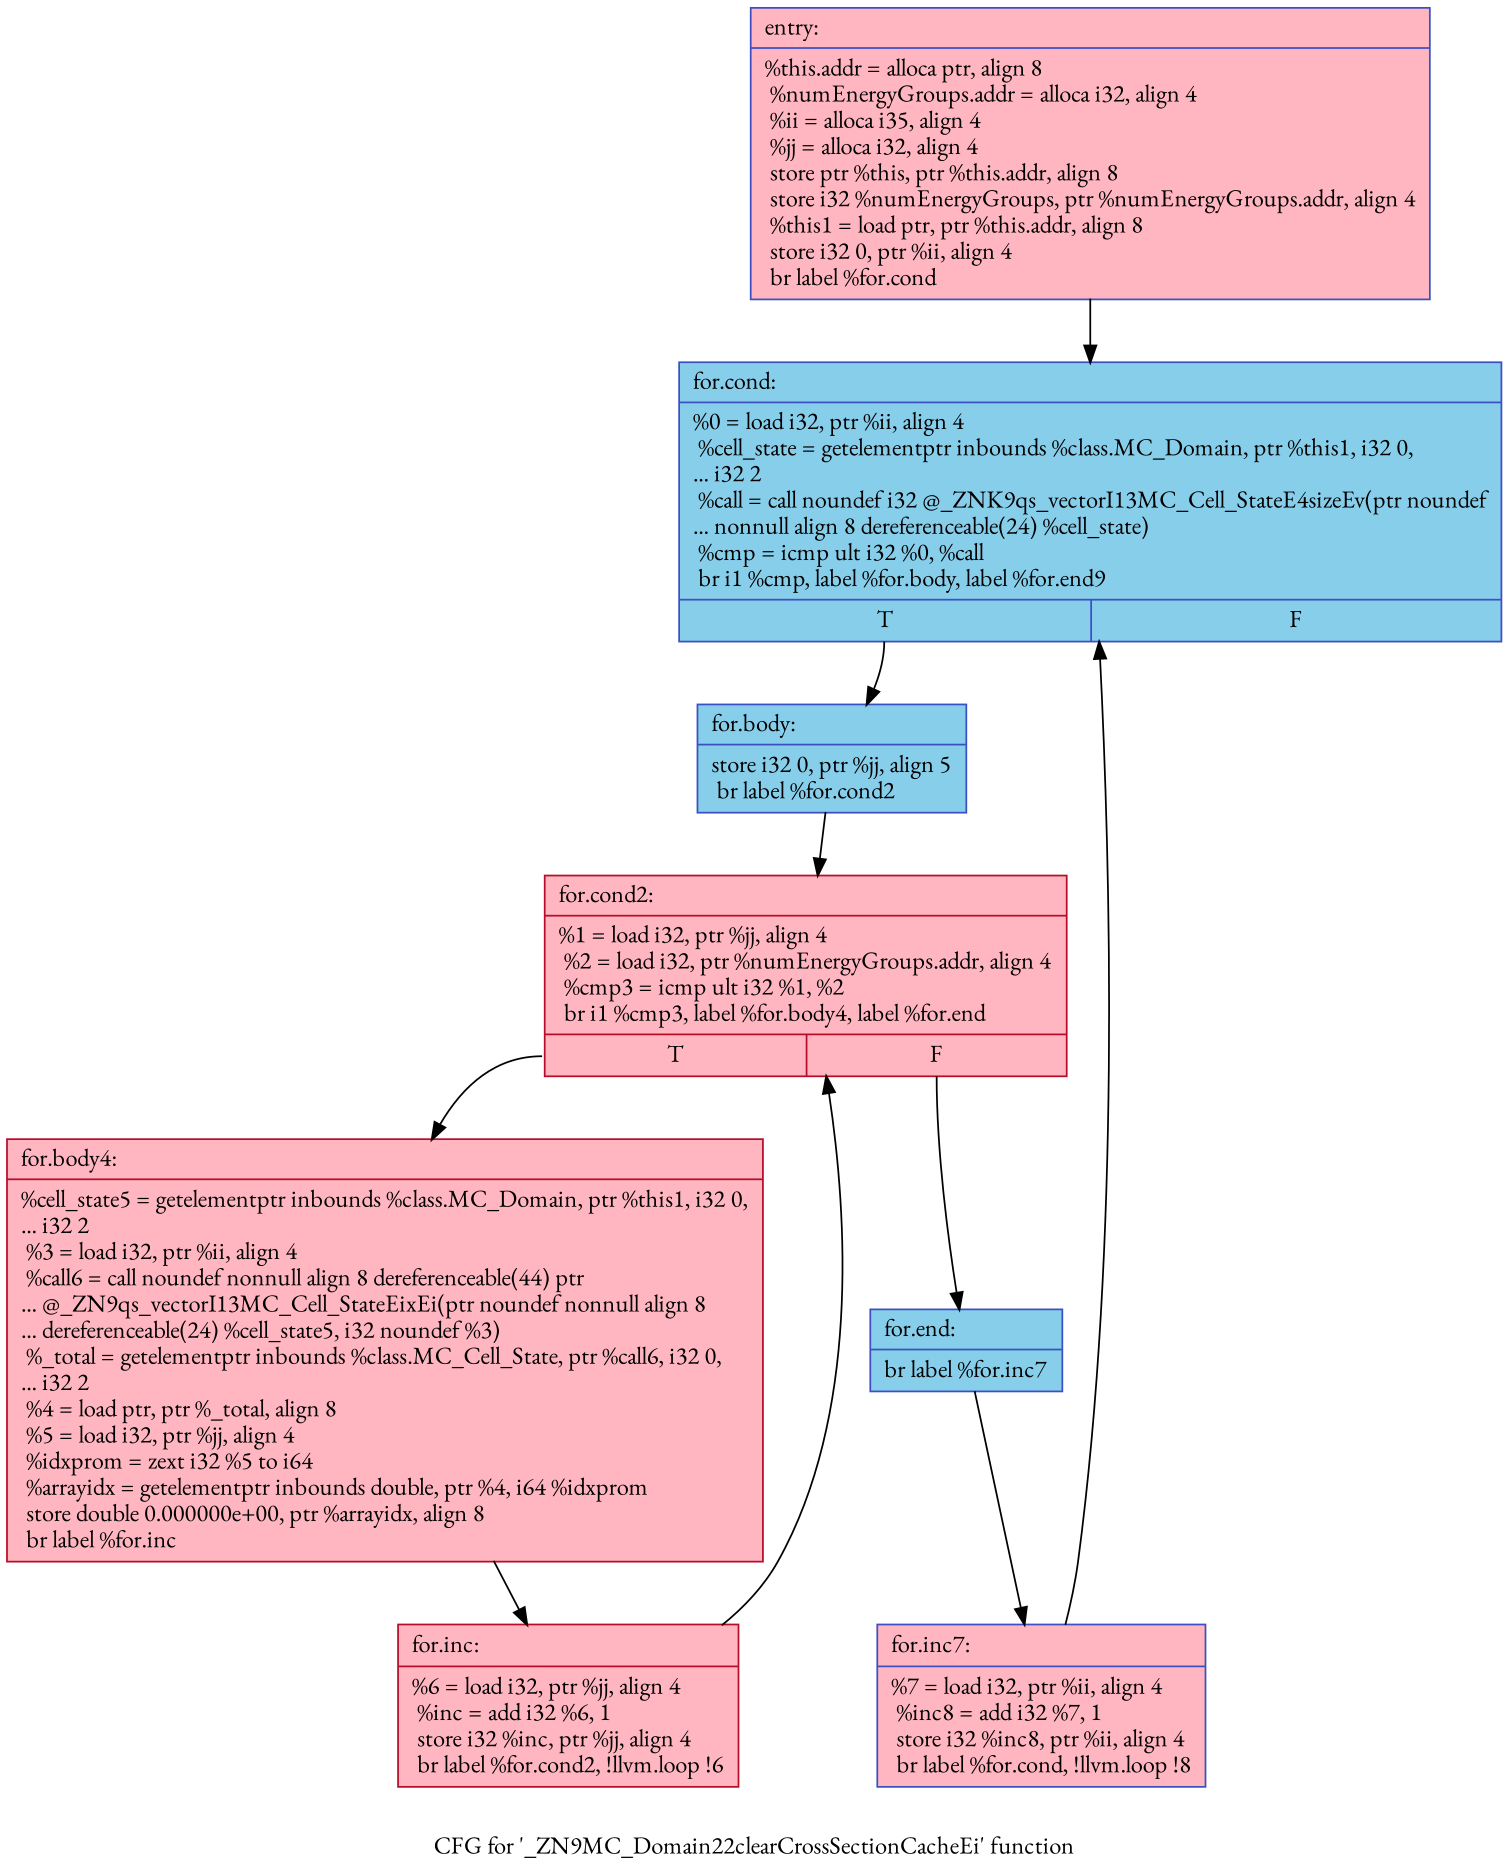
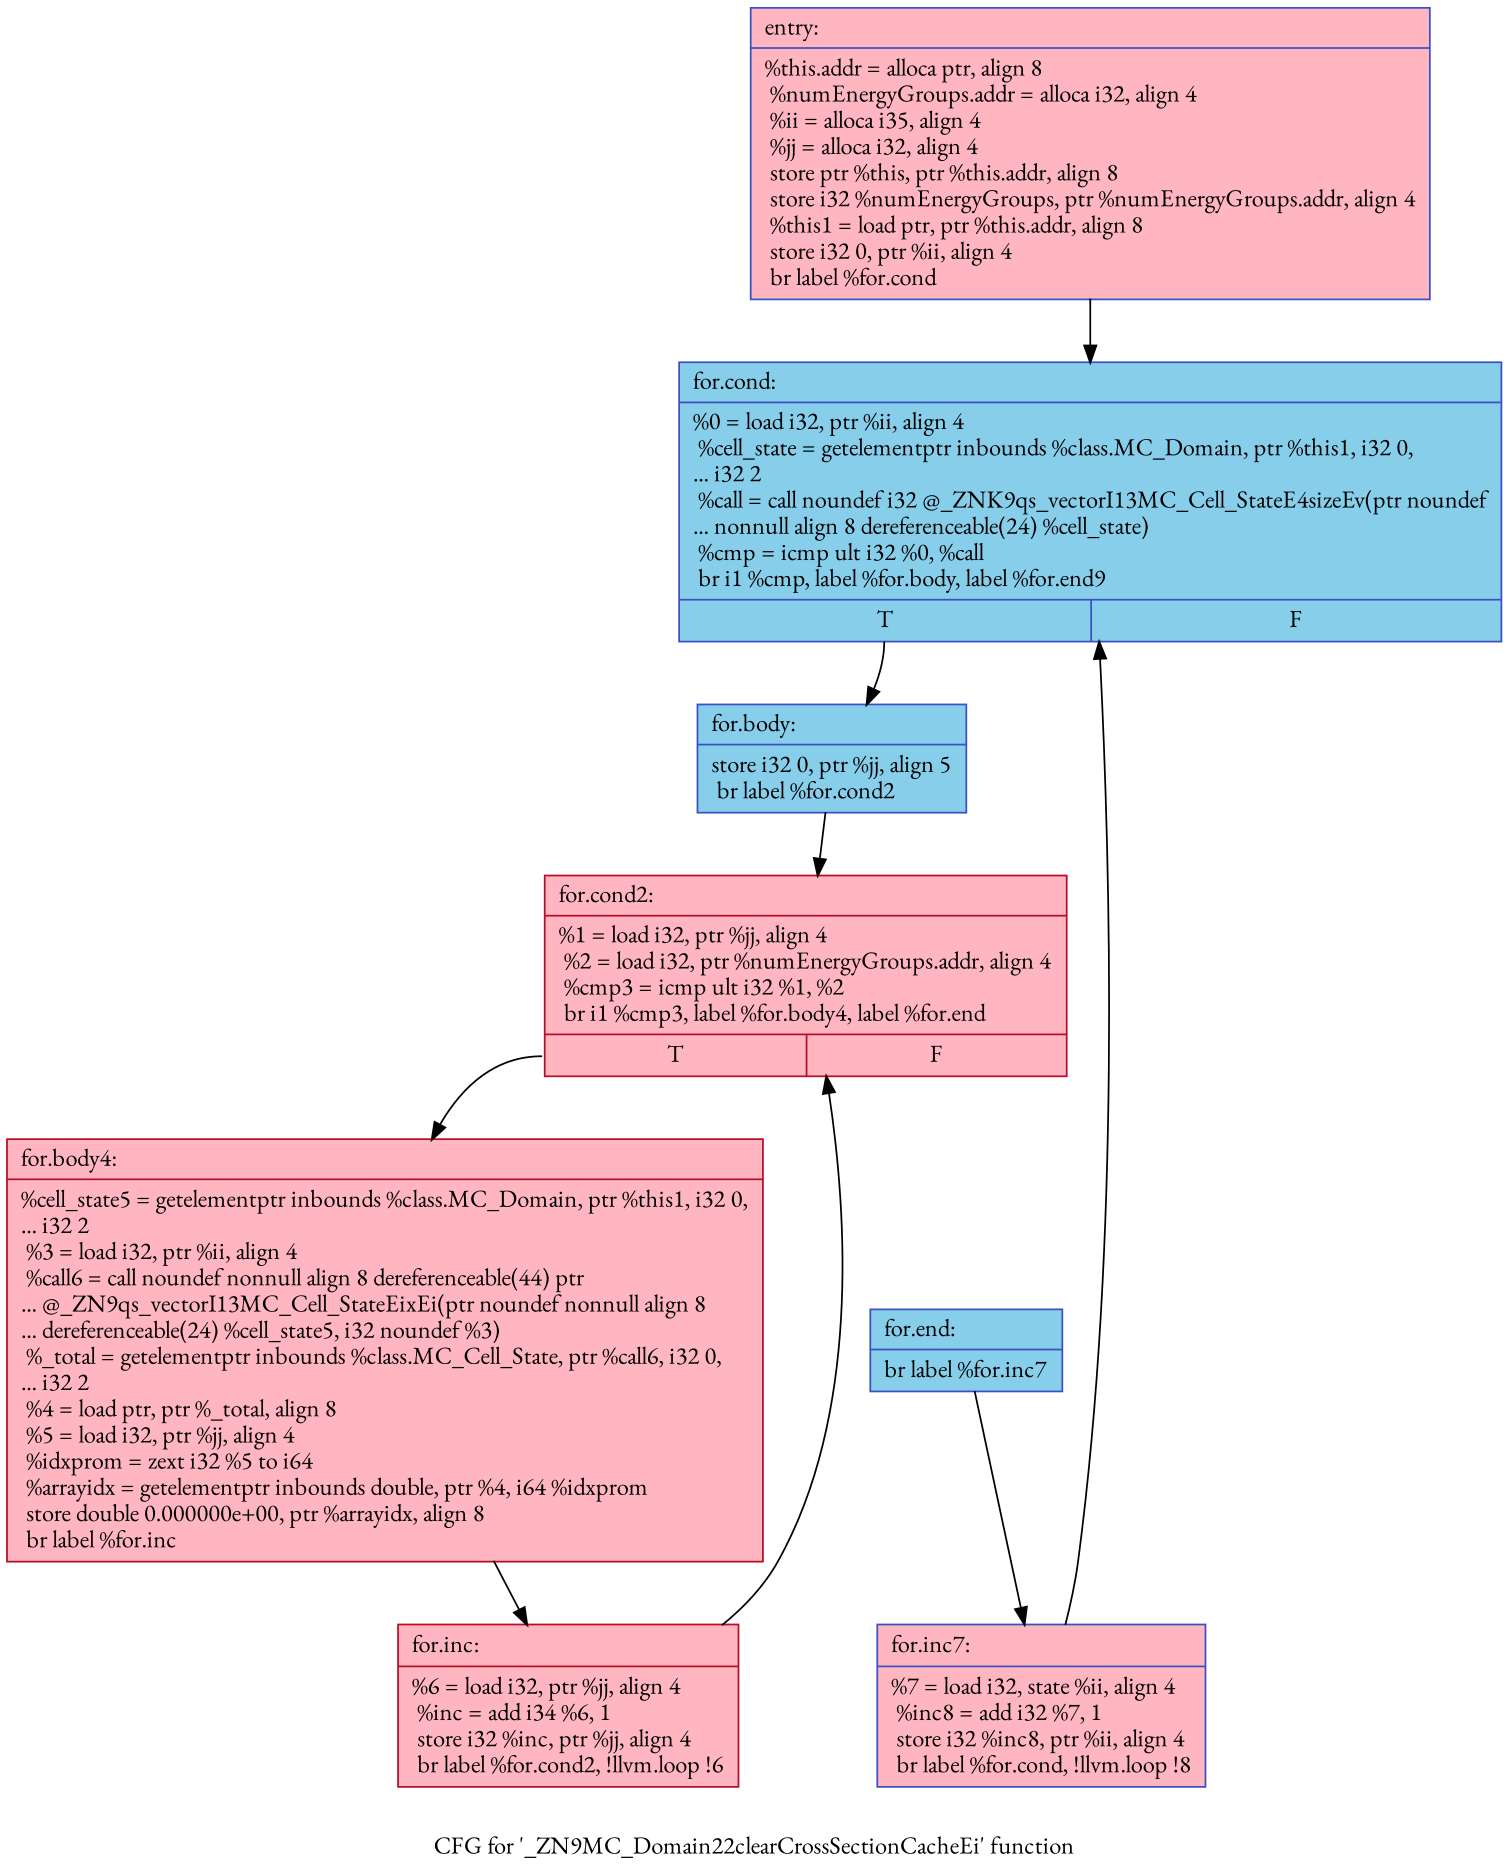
  digraph {
    fontname="EB Garamond"
    label="CFG for '_ZN9MC_Domain22clearCrossSectionCacheEi' function"
    node [color="#3d50c3ff" fillcolor=lightpink fontname="EB Garamond" shape=record style=filled]
    edge [fontname="EB Garamond"]
    n1 [label="{entry:\l|  %this.addr = alloca ptr, align 8\l  %numEnergyGroups.addr = alloca i32, align 4\l  %ii = alloca i35, align 4\l  %jj = alloca i32, align 4\l  store ptr %this, ptr %this.addr, align 8\l  store i32 %numEnergyGroups, ptr %numEnergyGroups.addr, align 4\l  %this1 = load ptr, ptr %this.addr, align 8\l  store i32 0, ptr %ii, align 4\l  br label %for.cond\l}"]
    n2 [fillcolor=skyblue label="{for.cond:\l|  %0 = load i32, ptr %ii, align 4\l  %cell_state = getelementptr inbounds %class.MC_Domain, ptr %this1, i32 0,\l... i32 2\l  %call = call noundef i32 @_ZNK9qs_vectorI13MC_Cell_StateE4sizeEv(ptr noundef\l... nonnull align 8 dereferenceable(24) %cell_state)\l  %cmp = icmp ult i32 %0, %call\l  br i1 %cmp, label %for.body, label %for.end9\l|{<s0>T|<s1>F}}"]
    n3 [fillcolor=skyblue label="{for.body:\l|  store i32 0, ptr %jj, align 5\l  br label %for.cond2\l}"]
    n4 [color="#b70d28ff" label="{for.cond2:\l|  %1 = load i32, ptr %jj, align 4\l  %2 = load i32, ptr %numEnergyGroups.addr, align 4\l  %cmp3 = icmp ult i32 %1, %2\l  br i1 %cmp3, label %for.body4, label %for.end\l|{<s0>T|<s1>F}}"]
    n5 [color="#b70d28ff" label="{for.body4:\l|  %cell_state5 = getelementptr inbounds %class.MC_Domain, ptr %this1, i32 0,\l... i32 2\l  %3 = load i32, ptr %ii, align 4\l  %call6 = call noundef nonnull align 8 dereferenceable(44) ptr\l... @_ZN9qs_vectorI13MC_Cell_StateEixEi(ptr noundef nonnull align 8\l... dereferenceable(24) %cell_state5, i32 noundef %3)\l  %_total = getelementptr inbounds %class.MC_Cell_State, ptr %call6, i32 0,\l... i32 2\l  %4 = load ptr, ptr %_total, align 8\l  %5 = load i32, ptr %jj, align 4\l  %idxprom = zext i32 %5 to i64\l  %arrayidx = getelementptr inbounds double, ptr %4, i64 %idxprom\l  store double 0.000000e+00, ptr %arrayidx, align 8\l  br label %for.inc\l}"]
    n6 [fillcolor=skyblue label="{for.end:\l|  br label %for.inc7\l}"]
-   n7 [color="#b70d28ff" label="{for.inc:\l|  %6 = load i32, ptr %jj, align 4\l  %inc = add i32 %6, 1\l  store i32 %inc, ptr %jj, align 4\l  br label %for.cond2, !llvm.loop !6\l}"]
-   n8 [label="{for.inc7:\l|  %7 = load i32, ptr %ii, align 4\l  %inc8 = add i32 %7, 1\l  store i32 %inc8, ptr %ii, align 4\l  br label %for.cond, !llvm.loop !8\l}"]
+   n7 [color="#b70d28ff" label="{for.inc:\l|  %6 = load i32, ptr %jj, align 4\l  %inc = add i34 %6, 1\l  store i32 %inc, ptr %jj, align 4\l  br label %for.cond2, !llvm.loop !6\l}"]
+   n8 [label="{for.inc7:\l|  %7 = load i32, state %ii, align 4\l  %inc8 = add i32 %7, 1\l  store i32 %inc8, ptr %ii, align 4\l  br label %for.cond, !llvm.loop !8\l}"]
    n1 -> n2
    n2 -> n3 [tailport=s0]
    n3 -> n4
    n4 -> n5 [tailport=s0]
-   n4 -> n6 [tailport=s1]
    n5 -> n7
    n6 -> n8
    n7 -> n4
    n8 -> n2
  }
